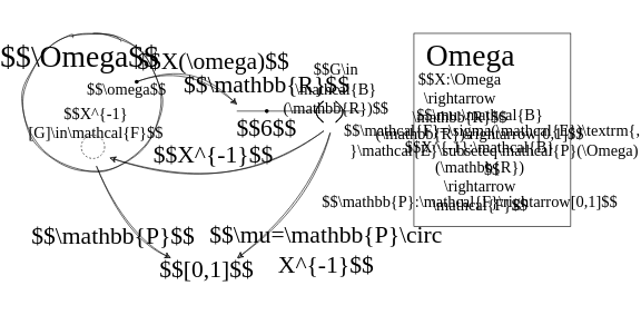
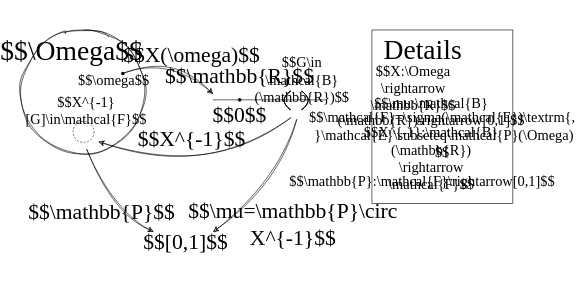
  <mxCell id="0" />
  <mxCell id="1" parent="0" />
  <mxCell id="2" value="" style="shape=dataStorage;whiteSpace=wrap;html=1;fixedSize=1;comic=0;sketch=1;hachureGap=4;jiggle=0;curveFitting=1;sketchStyle=rough;fontFamily=Architects Daughter;fontSource=https%3A%2F%2Ffonts.googleapis.com%2Fcss%3Ffamily%3DArchitects%2BDaughter;fontSize=36;size=100;" parent="1" vertex="1"><mxGeometry x="459" y="152" width="10" height="30" as="geometry" /></mxCell>
  <mxCell id="3" value="" style="shape=dataStorage;whiteSpace=wrap;html=1;fixedSize=1;comic=0;sketch=1;hachureGap=4;jiggle=0;curveFitting=1;sketchStyle=rough;fontFamily=Architects Daughter;fontSource=https%3A%2F%2Ffonts.googleapis.com%2Fcss%3Ffamily%3DArchitects%2BDaughter;fontSize=36;size=100;flipH=1;" parent="1" vertex="1"><mxGeometry x="489" y="152" width="10" height="30" as="geometry" /></mxCell>
  <mxCell id="4" value="" style="ellipse;whiteSpace=wrap;html=1;aspect=fixed;sketch=1;hachureGap=4;jiggle=2;curveFitting=1;fontFamily=Architects Daughter;fontSource=https%3A%2F%2Ffonts.googleapis.com%2Fcss%3Ffamily%3DArchitects%2BDaughter;fontSize=36;sketchStyle=rough;" parent="1" vertex="1"><mxGeometry x="20" y="49" width="207" height="207" as="geometry" /></mxCell>
  <mxCell id="5" value="$$\Omega$$" style="text;html=1;strokeColor=none;fillColor=none;align=center;verticalAlign=middle;whiteSpace=wrap;rounded=0;sketch=1;hachureGap=4;jiggle=2;curveFitting=1;fontFamily=Architects Daughter;fontSource=https%3A%2F%2Ffonts.googleapis.com%2Fcss%3Ffamily%3DArchitects%2BDaughter;fontSize=46;" parent="1" vertex="1"><mxGeometry x="60" y="63" width="90" height="42" as="geometry" /></mxCell>
  <mxCell id="6" value="" style="ellipse;whiteSpace=wrap;html=1;aspect=fixed;hachureGap=4;fontFamily=Architects Daughter;fontSource=https%3A%2F%2Ffonts.googleapis.com%2Fcss%3Ffamily%3DArchitects%2BDaughter;fontSize=36;dashed=1;" parent="1" vertex="1"><mxGeometry x="107" y="202" width="35" height="35" as="geometry" /></mxCell>
  <mxCell id="7" value="$$\mathbb{R}$$" style="text;html=1;strokeColor=none;fillColor=none;align=center;verticalAlign=middle;whiteSpace=wrap;rounded=0;sketch=1;hachureGap=4;jiggle=2;curveFitting=1;fontFamily=Architects Daughter;fontSource=https%3A%2F%2Ffonts.googleapis.com%2Fcss%3Ffamily%3DArchitects%2BDaughter;fontSize=36;" parent="1" vertex="1"><mxGeometry x="340" y="106" width="90" height="42" as="geometry" /></mxCell>
  <mxCell id="8" value="" style="endArrow=none;html=1;hachureGap=4;simplification=1;sketchStyle=rough;fontFamily=Architects Daughter;fontSource=https%3A%2F%2Ffonts.googleapis.com%2Fcss%3Ffamily%3DArchitects%2BDaughter;fontSize=36;" parent="1" target="9" edge="1"><mxGeometry width="50" height="50" relative="1" as="geometry"><mxPoint x="340" y="166" as="sourcePoint" /><mxPoint x="530" y="166" as="targetPoint" /></mxGeometry></mxCell>
  <mxCell id="9" value="" style="shape=waypoint;sketch=0;size=6;pointerEvents=1;points=[];fillColor=none;resizable=0;rotatable=0;perimeter=centerPerimeter;snapToPoint=1;comic=0;hachureGap=4;jiggle=0;curveFitting=1;sketchStyle=rough;fontFamily=Architects Daughter;fontSource=https%3A%2F%2Ffonts.googleapis.com%2Fcss%3Ffamily%3DArchitects%2BDaughter;fontSize=36;" parent="1" vertex="1"><mxGeometry x="375" y="156" width="20" height="20" as="geometry" /></mxCell>
  <mxCell id="10" value="" style="curved=1;endArrow=classic;html=1;sketch=1;hachureGap=4;jiggle=3;curveFitting=1;simplification=0;sketchStyle=rough;fontFamily=Architects Daughter;fontSource=https%3A%2F%2Ffonts.googleapis.com%2Fcss%3Ffamily%3DArchitects%2BDaughter;fontSize=36;shadow=0;flowAnimation=0;orthogonal=0;enumerate=0;orthogonalLoop=0;enumerateValue=5;" parent="1" source="15" edge="1"><mxGeometry width="50" height="50" relative="1" as="geometry"><mxPoint x="180" y="76" as="sourcePoint" /><mxPoint x="340" y="156" as="targetPoint" /><Array as="points"><mxPoint x="270" y="86" /></Array></mxGeometry></mxCell>
  <mxCell id="11" value="&lt;span style=&quot;&quot;&gt;$$\mathbb{P}$$&lt;/span&gt;" style="text;html=1;strokeColor=none;fillColor=none;align=center;verticalAlign=middle;whiteSpace=wrap;rounded=0;comic=0;sketch=1;hachureGap=4;jiggle=0;curveFitting=1;sketchStyle=rough;fontFamily=Architects Daughter;fontSource=https%3A%2F%2Ffonts.googleapis.com%2Fcss%3Ffamily%3DArchitects%2BDaughter;fontSize=36;" parent="1" vertex="1"><mxGeometry x="130" y="339" width="50" height="30" as="geometry" /></mxCell>
- <mxCell id="12" value="$$6$$" style="text;html=1;strokeColor=none;fillColor=none;align=center;verticalAlign=middle;whiteSpace=wrap;rounded=0;comic=0;sketch=1;hachureGap=4;jiggle=0;curveFitting=1;sketchStyle=rough;fontFamily=Architects Daughter;fontSource=https%3A%2F%2Ffonts.googleapis.com%2Fcss%3Ffamily%3DArchitects%2BDaughter;fontSize=36;" parent="1" vertex="1"><mxGeometry x="370" y="176" width="30" height="30" as="geometry" /></mxCell>
+ <mxCell id="12" value="$$0$$" style="text;html=1;strokeColor=none;fillColor=none;align=center;verticalAlign=middle;whiteSpace=wrap;rounded=0;comic=0;sketch=1;hachureGap=4;jiggle=0;curveFitting=1;sketchStyle=rough;fontFamily=Architects Daughter;fontSource=https%3A%2F%2Ffonts.googleapis.com%2Fcss%3Ffamily%3DArchitects%2BDaughter;fontSize=36;" parent="1" vertex="1"><mxGeometry x="370" y="176" width="30" height="30" as="geometry" /></mxCell>
  <mxCell id="13" value="" style="endArrow=none;html=1;hachureGap=4;simplification=1;sketchStyle=rough;fontFamily=Architects Daughter;fontSource=https%3A%2F%2Ffonts.googleapis.com%2Fcss%3Ffamily%3DArchitects%2BDaughter;fontSize=36;startArrow=none;exitX=1.19;exitY=0.26;exitDx=0;exitDy=0;exitPerimeter=0;" parent="1" source="9" edge="1"><mxGeometry width="50" height="50" relative="1" as="geometry"><mxPoint x="460" y="166" as="sourcePoint" /><mxPoint x="530" y="166" as="targetPoint" /></mxGeometry></mxCell>
  <mxCell id="14" value="$$[0,1]$$" style="text;html=1;strokeColor=none;fillColor=none;align=center;verticalAlign=middle;whiteSpace=wrap;rounded=0;dashed=1;comic=0;sketch=0;hachureGap=4;jiggle=0;curveFitting=1;sketchStyle=rough;fontFamily=Architects Daughter;fontSource=https%3A%2F%2Ffonts.googleapis.com%2Fcss%3Ffamily%3DArchitects%2BDaughter;fontSize=36;" parent="1" vertex="1"><mxGeometry x="250" y="389" width="90" height="30" as="geometry" /></mxCell>
  <mxCell id="15" value="" style="shape=waypoint;sketch=0;size=6;pointerEvents=1;points=[];fillColor=none;resizable=0;rotatable=0;perimeter=centerPerimeter;snapToPoint=1;dashed=1;comic=0;hachureGap=4;jiggle=0;curveFitting=1;sketchStyle=rough;fontFamily=Architects Daughter;fontSource=https%3A%2F%2Ffonts.googleapis.com%2Fcss%3Ffamily%3DArchitects%2BDaughter;fontSize=36;" parent="1" vertex="1"><mxGeometry x="180" y="112" width="20" height="20" as="geometry" /></mxCell>
  <mxCell id="16" value="$$\omega$$" style="text;html=1;strokeColor=none;fillColor=none;align=center;verticalAlign=middle;whiteSpace=wrap;rounded=0;dashed=1;comic=0;sketch=0;hachureGap=4;jiggle=0;curveFitting=1;sketchStyle=rough;fontFamily=Architects Daughter;fontSource=https%3A%2F%2Ffonts.googleapis.com%2Fcss%3Ffamily%3DArchitects%2BDaughter;fontSize=24;" parent="1" vertex="1"><mxGeometry x="150" y="118" width="50" height="30" as="geometry" /></mxCell>
  <mxCell id="17" value="&lt;span style=&quot;font-size: 36px;&quot;&gt;$$X(\omega)$$&lt;/span&gt;" style="text;html=1;strokeColor=none;fillColor=none;align=center;verticalAlign=middle;whiteSpace=wrap;rounded=0;dashed=1;comic=0;sketch=0;hachureGap=4;jiggle=0;curveFitting=1;sketchStyle=rough;fontFamily=Architects Daughter;fontSource=https%3A%2F%2Ffonts.googleapis.com%2Fcss%3Ffamily%3DArchitects%2BDaughter;fontSize=24;" parent="1" vertex="1"><mxGeometry x="260" y="76" width="90" height="30" as="geometry" /></mxCell>
  <mxCell id="18" value="" style="curved=1;endArrow=classic;html=1;hachureGap=4;simplification=0;sketchStyle=rough;fontFamily=Architects Daughter;fontSource=https%3A%2F%2Ffonts.googleapis.com%2Fcss%3Ffamily%3DArchitects%2BDaughter;fontSize=36;shadow=0;flowAnimation=0;orthogonal=0;enumerate=0;orthogonalLoop=0;enumerateValue=5;sketch=1;curveFitting=1;jiggle=2;" parent="1" edge="1"><mxGeometry width="50" height="50" relative="1" as="geometry"><mxPoint x="470" y="196" as="sourcePoint" /><mxPoint x="150" y="236" as="targetPoint" /><Array as="points"><mxPoint x="340" y="296" /></Array></mxGeometry></mxCell>
  <mxCell id="19" value="&lt;span style=&quot;font-size: 36px;&quot;&gt;$$X^{-1}$$&lt;/span&gt;" style="text;html=1;strokeColor=none;fillColor=none;align=center;verticalAlign=middle;whiteSpace=wrap;rounded=0;dashed=1;comic=0;sketch=0;hachureGap=4;jiggle=0;curveFitting=1;sketchStyle=rough;fontFamily=Architects Daughter;fontSource=https%3A%2F%2Ffonts.googleapis.com%2Fcss%3Ffamily%3DArchitects%2BDaughter;fontSize=24;" parent="1" vertex="1"><mxGeometry x="260" y="216" width="90" height="30" as="geometry" /></mxCell>
  <mxCell id="20" value="$$G\in \mathcal{B}(\mathbb{R})$$" style="text;html=1;strokeColor=none;fillColor=none;align=center;verticalAlign=middle;whiteSpace=wrap;rounded=0;dashed=1;comic=0;sketch=0;hachureGap=4;jiggle=0;curveFitting=1;sketchStyle=rough;fontFamily=Architects Daughter;fontSource=https%3A%2F%2Ffonts.googleapis.com%2Fcss%3Ffamily%3DArchitects%2BDaughter;fontSize=24;" parent="1" vertex="1"><mxGeometry x="459" y="118" width="60" height="30" as="geometry" /></mxCell>
  <mxCell id="21" value="$$X^{-1}[G]\in\mathcal{F}$$" style="text;html=1;strokeColor=none;fillColor=none;align=center;verticalAlign=middle;whiteSpace=wrap;rounded=0;dashed=1;comic=0;sketch=0;hachureGap=4;jiggle=0;curveFitting=1;sketchStyle=rough;fontFamily=Architects Daughter;fontSource=https%3A%2F%2Ffonts.googleapis.com%2Fcss%3Ffamily%3DArchitects%2BDaughter;fontSize=24;" parent="1" vertex="1"><mxGeometry x="100" y="169" width="58" height="30" as="geometry" /></mxCell>
  <mxCell id="22" value="" style="curved=1;endArrow=classic;html=1;hachureGap=4;simplification=0;sketchStyle=rough;fontFamily=Architects Daughter;fontSource=https%3A%2F%2Ffonts.googleapis.com%2Fcss%3Ffamily%3DArchitects%2BDaughter;fontSize=36;shadow=0;flowAnimation=0;orthogonal=0;enumerate=0;orthogonalLoop=0;enumerateValue=5;sketch=1;curveFitting=1;jiggle=2;" parent="1" edge="1"><mxGeometry width="50" height="50" relative="1" as="geometry"><mxPoint x="480" y="199" as="sourcePoint" /><mxPoint x="341" y="386" as="targetPoint" /><Array as="points"><mxPoint x="450" y="306" /></Array></mxGeometry></mxCell>
  <mxCell id="23" value="&lt;span style=&quot;&quot;&gt;$$\mu=\mathbb{P}\circ X^{-1}$$&lt;/span&gt;" style="text;html=1;strokeColor=none;fillColor=none;align=center;verticalAlign=middle;whiteSpace=wrap;rounded=0;comic=0;sketch=1;hachureGap=4;jiggle=0;curveFitting=1;sketchStyle=rough;fontFamily=Architects Daughter;fontSource=https%3A%2F%2Ffonts.googleapis.com%2Fcss%3Ffamily%3DArchitects%2BDaughter;fontSize=36;rotation=0;" parent="1" vertex="1"><mxGeometry x="449" y="359" width="50" height="30" as="geometry" /></mxCell>
  <mxCell id="24" value="" style="curved=1;endArrow=classic;html=1;hachureGap=4;simplification=0;sketchStyle=rough;fontFamily=Architects Daughter;fontSource=https%3A%2F%2Ffonts.googleapis.com%2Fcss%3Ffamily%3DArchitects%2BDaughter;fontSize=36;shadow=0;flowAnimation=0;orthogonal=0;enumerate=0;orthogonalLoop=0;enumerateValue=5;sketch=1;curveFitting=1;jiggle=2;" parent="1" edge="1"><mxGeometry width="50" height="50" relative="1" as="geometry"><mxPoint x="130" y="249" as="sourcePoint" /><mxPoint x="241" y="386" as="targetPoint" /><Array as="points"><mxPoint x="180" y="356" /></Array></mxGeometry></mxCell>
  <mxCell id="25" value="&lt;span style=&quot;font-size: 24px;&quot;&gt;$$X:\Omega \rightarrow \mathbb{R}$$&lt;/span&gt;" style="text;html=1;strokeColor=none;fillColor=none;align=center;verticalAlign=middle;whiteSpace=wrap;rounded=0;dashed=1;comic=0;sketch=0;hachureGap=4;jiggle=0;curveFitting=1;sketchStyle=rough;fontFamily=Architects Daughter;fontSource=https%3A%2F%2Ffonts.googleapis.com%2Fcss%3Ffamily%3DArchitects%2BDaughter;fontSize=24;" parent="1" vertex="1"><mxGeometry x="618" y="132" width="113" height="30" as="geometry" /></mxCell>
  <mxCell id="26" value="&lt;span style=&quot;font-size: 24px;&quot;&gt;$$\mathbb{P}:\mathcal{F}\rightarrow[0,1]$$&lt;/span&gt;" style="text;html=1;strokeColor=none;fillColor=none;align=center;verticalAlign=middle;whiteSpace=wrap;rounded=0;comic=0;sketch=1;hachureGap=4;jiggle=0;curveFitting=1;sketchStyle=rough;fontFamily=Architects Daughter;fontSource=https%3A%2F%2Ffonts.googleapis.com%2Fcss%3Ffamily%3DArchitects%2BDaughter;fontSize=24;" parent="1" vertex="1"><mxGeometry x="618" y="288" width="143" height="30" as="geometry" /></mxCell>
- <mxCell id="27" value="Omega" style="text;html=1;align=center;verticalAlign=middle;resizable=0;points=[];autosize=1;strokeColor=none;fillColor=none;fontSize=46;fontFamily=Architects Daughter;sketch=1;hachureGap=4;jiggle=2;curveFitting=1;fontSource=https%3A%2F%2Ffonts.googleapis.com%2Fcss%3Ffamily%3DArchitects%2BDaughter;" parent="1" vertex="1"><mxGeometry x="609.5" y="48" width="160" height="70" as="geometry" /></mxCell>
+ <mxCell id="27" value="Details" style="text;html=1;align=center;verticalAlign=middle;resizable=0;points=[];autosize=1;strokeColor=none;fillColor=none;fontSize=46;fontFamily=Architects Daughter;sketch=1;hachureGap=4;jiggle=2;curveFitting=1;fontSource=https%3A%2F%2Ffonts.googleapis.com%2Fcss%3Ffamily%3DArchitects%2BDaughter;" parent="1" vertex="1"><mxGeometry x="609.5" y="48" width="160" height="70" as="geometry" /></mxCell>
  <mxCell id="28" value="$$\mathcal{F}=\sigma(\mathcal{E})\textrm{,&lt;br&gt;&amp;nbsp;}\mathcal{E}\subseteq\mathcal{P}(\Omega)&lt;br style=&quot;font-size: 24px;&quot;&gt;$$" style="text;html=1;strokeColor=none;fillColor=none;align=center;verticalAlign=middle;whiteSpace=wrap;rounded=0;dashed=1;comic=0;sketch=0;hachureGap=4;jiggle=0;curveFitting=1;sketchStyle=rough;fontFamily=Architects Daughter;fontSource=https%3A%2F%2Ffonts.googleapis.com%2Fcss%3Ffamily%3DArchitects%2BDaughter;fontSize=24;" parent="1" vertex="1"><mxGeometry x="618" y="210" width="210" height="30" as="geometry" /></mxCell>
  <mxCell id="29" value="&lt;span style=&quot;font-size: 24px;&quot;&gt;$$\mu:\mathcal{B}(\mathbb{R})\rightarrow[0,1]$$&lt;/span&gt;" style="text;html=1;strokeColor=none;fillColor=none;align=center;verticalAlign=middle;whiteSpace=wrap;rounded=0;comic=0;sketch=1;hachureGap=4;jiggle=0;curveFitting=1;sketchStyle=rough;fontFamily=Architects Daughter;fontSource=https%3A%2F%2Ffonts.googleapis.com%2Fcss%3Ffamily%3DArchitects%2BDaughter;fontSize=24;" parent="1" vertex="1"><mxGeometry x="618" y="171" width="173" height="30" as="geometry" /></mxCell>
  <mxCell id="30" value="" style="whiteSpace=wrap;html=1;hachureGap=4;fontFamily=Architects Daughter;fontSource=https%3A%2F%2Ffonts.googleapis.com%2Fcss%3Ffamily%3DArchitects%2BDaughter;shadow=0;gradientColor=none;fillColor=none;" parent="1" vertex="1"><mxGeometry x="605.5" y="49.5" width="235" height="289.5" as="geometry" /></mxCell>
  <mxCell id="31" value="" style="endArrow=none;html=1;rounded=0;sketch=1;hachureGap=4;jiggle=2;curveFitting=1;fontFamily=Architects Daughter;fontSource=https%3A%2F%2Ffonts.googleapis.com%2Fcss%3Ffamily%3DArchitects%2BDaughter;opacity=0;" edge="1" parent="1"><mxGeometry width="50" height="50" relative="1" as="geometry"><mxPoint x="346" y="20" as="sourcePoint" /><mxPoint x="469" y="20" as="targetPoint" /></mxGeometry></mxCell>
  <mxCell id="32" value="" style="endArrow=none;html=1;rounded=0;sketch=1;hachureGap=4;jiggle=2;curveFitting=1;fontFamily=Architects Daughter;fontSource=https%3A%2F%2Ffonts.googleapis.com%2Fcss%3Ffamily%3DArchitects%2BDaughter;opacity=0;" edge="1" parent="1"><mxGeometry width="50" height="50" relative="1" as="geometry"><mxPoint x="323.5" y="450" as="sourcePoint" /><mxPoint x="446.5" y="450" as="targetPoint" /></mxGeometry></mxCell>
  <mxCell id="33" value="&lt;span style=&quot;font-size: 24px;&quot;&gt;$$X^{-1}:\mathcal{B}(\mathbb{R}) \rightarrow \mathcal{F}$$&lt;/span&gt;" style="text;html=1;strokeColor=none;fillColor=none;align=center;verticalAlign=middle;whiteSpace=wrap;rounded=0;dashed=1;comic=0;sketch=0;hachureGap=4;jiggle=0;curveFitting=1;sketchStyle=rough;fontFamily=Architects Daughter;fontSource=https%3A%2F%2Ffonts.googleapis.com%2Fcss%3Ffamily%3DArchitects%2BDaughter;fontSize=24;" vertex="1" parent="1"><mxGeometry x="618" y="249" width="173" height="30" as="geometry" /></mxCell>
